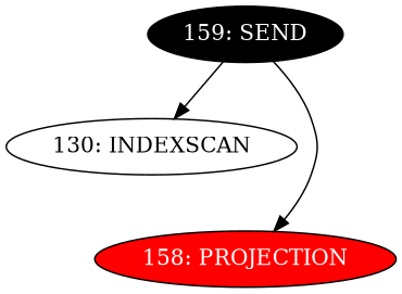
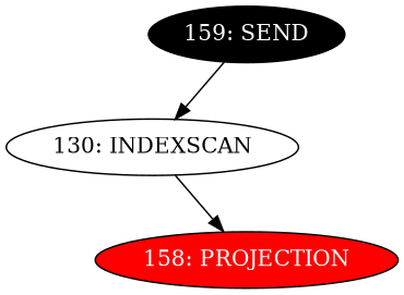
  digraph {
    node [fontcolor=white style=filled]
    n1 [label="130: INDEXSCAN" fontcolor="" style=""]
    n2 [fillcolor=red label="158: PROJECTION"]
    n3 [fillcolor=black label="159: SEND"]
-   n3 -> n2
+   n1 -> n2
    n3 -> n1
  }
